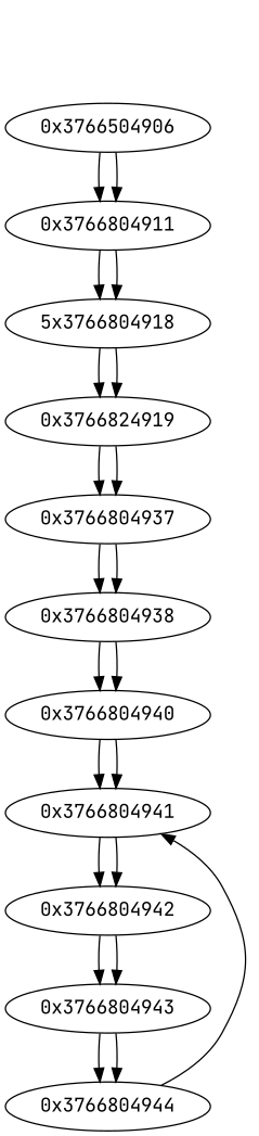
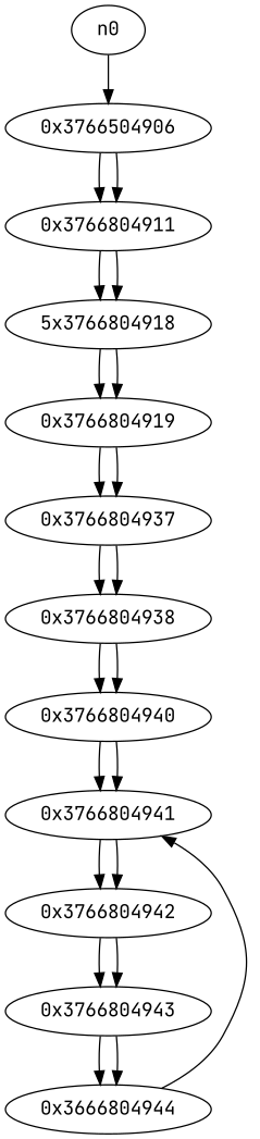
  digraph {
    fontname="JetBrains Mono"
    node [fontname="JetBrains Mono"]
    edge [fontname="JetBrains Mono"]
    n1 [label="0x3766504906"]
    n2 [label="0x3766804911"]
    n3 [label="5x3766804918"]
-   n4 [label="0x3766824919"]
+   n4 [label="0x3766804919"]
    n5 [label="0x3766804937"]
    n6 [label="0x3766804938"]
    n7 [label="0x3766804940"]
    n8 [label="0x3766804941"]
    n9 [label="0x3766804942"]
    n10 [label="0x3766804943"]
-   n11 [label="0x3766804944"]
+   n11 [label="0x3666804944"]
+   n0
    n1 -> n2
    n1 -> n2
    n2 -> n3
    n2 -> n3
    n3 -> n4
    n3 -> n4
    n4 -> n5
    n4 -> n5
    n5 -> n6
    n5 -> n6
    n6 -> n7
    n6 -> n7
    n7 -> n8
    n7 -> n8
    n8 -> n9
    n8 -> n9
    n9 -> n10
    n9 -> n10
    n10 -> n11
    n10 -> n11
    n11 -> n8
+   n0 -> n1
  }
